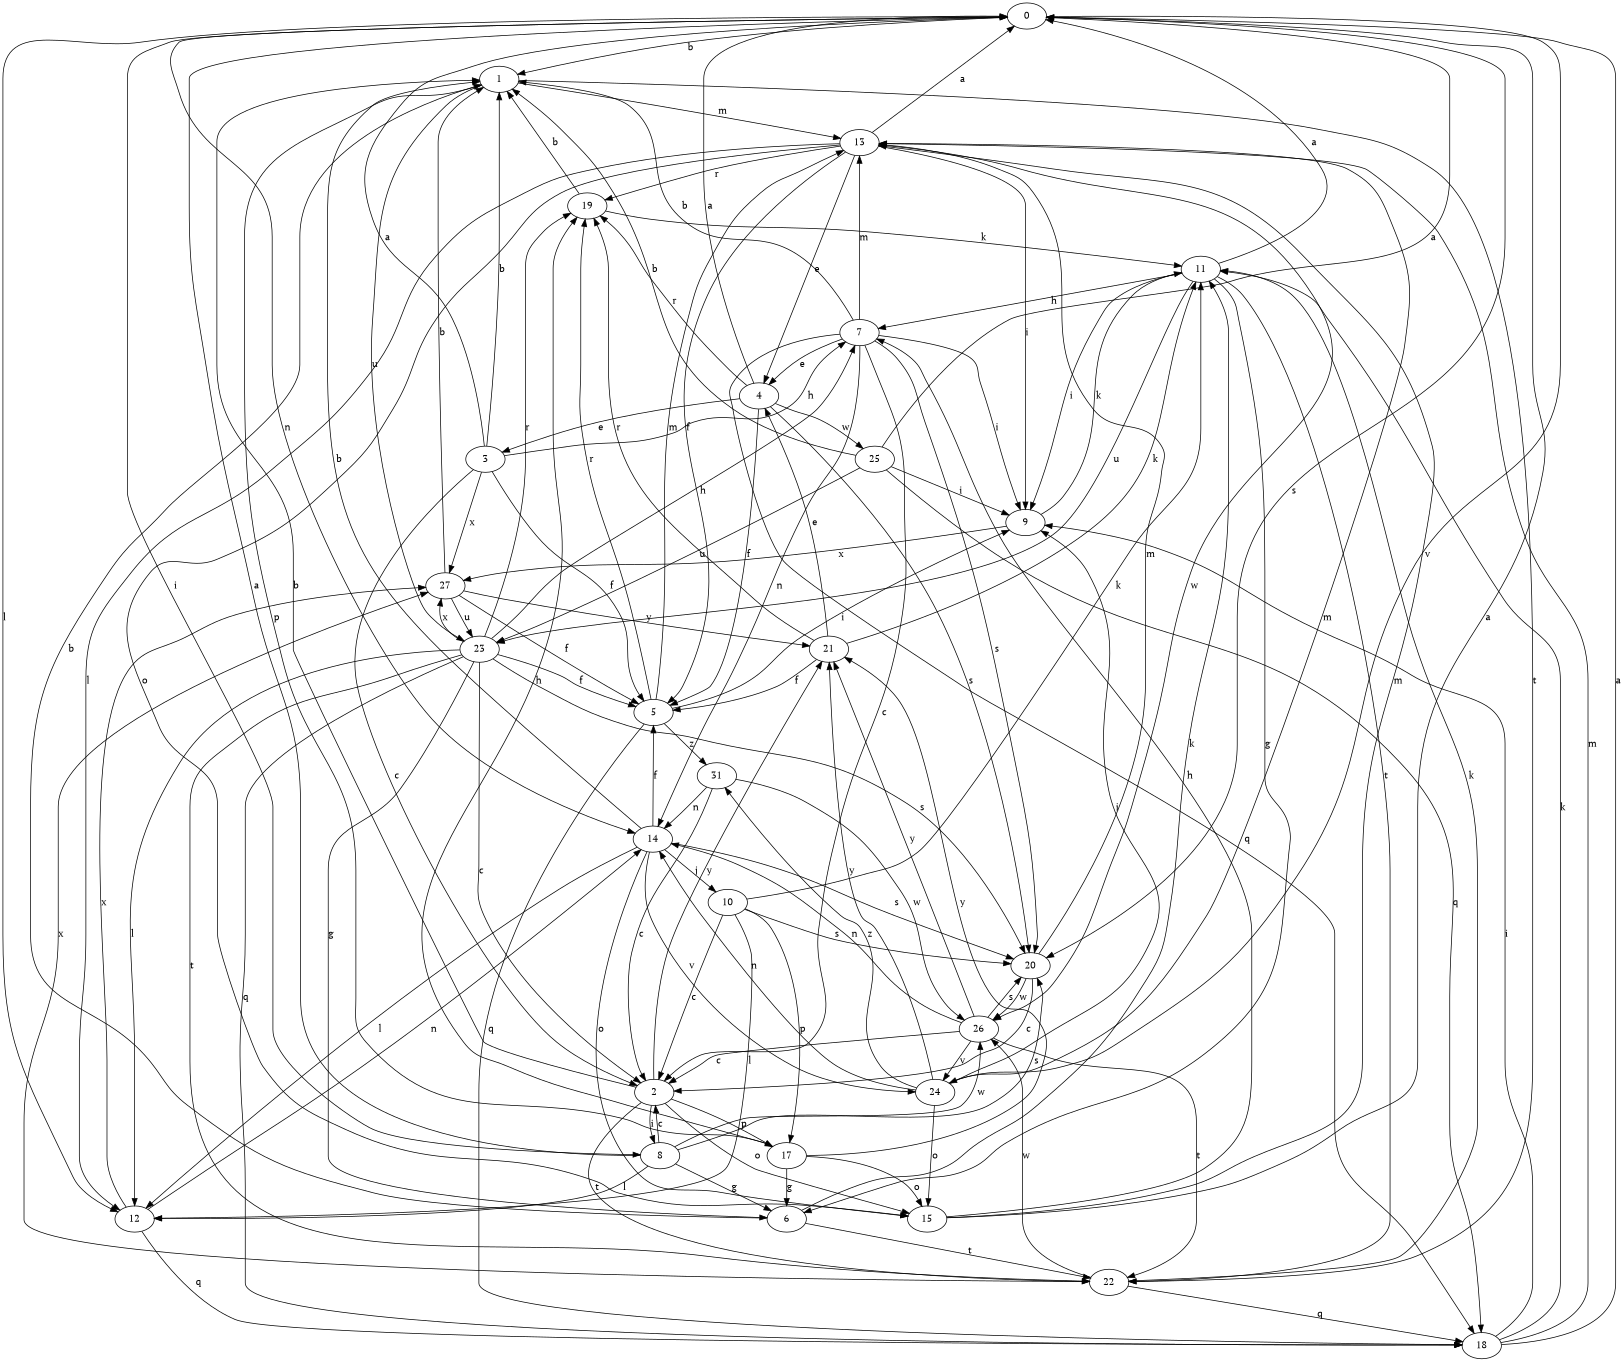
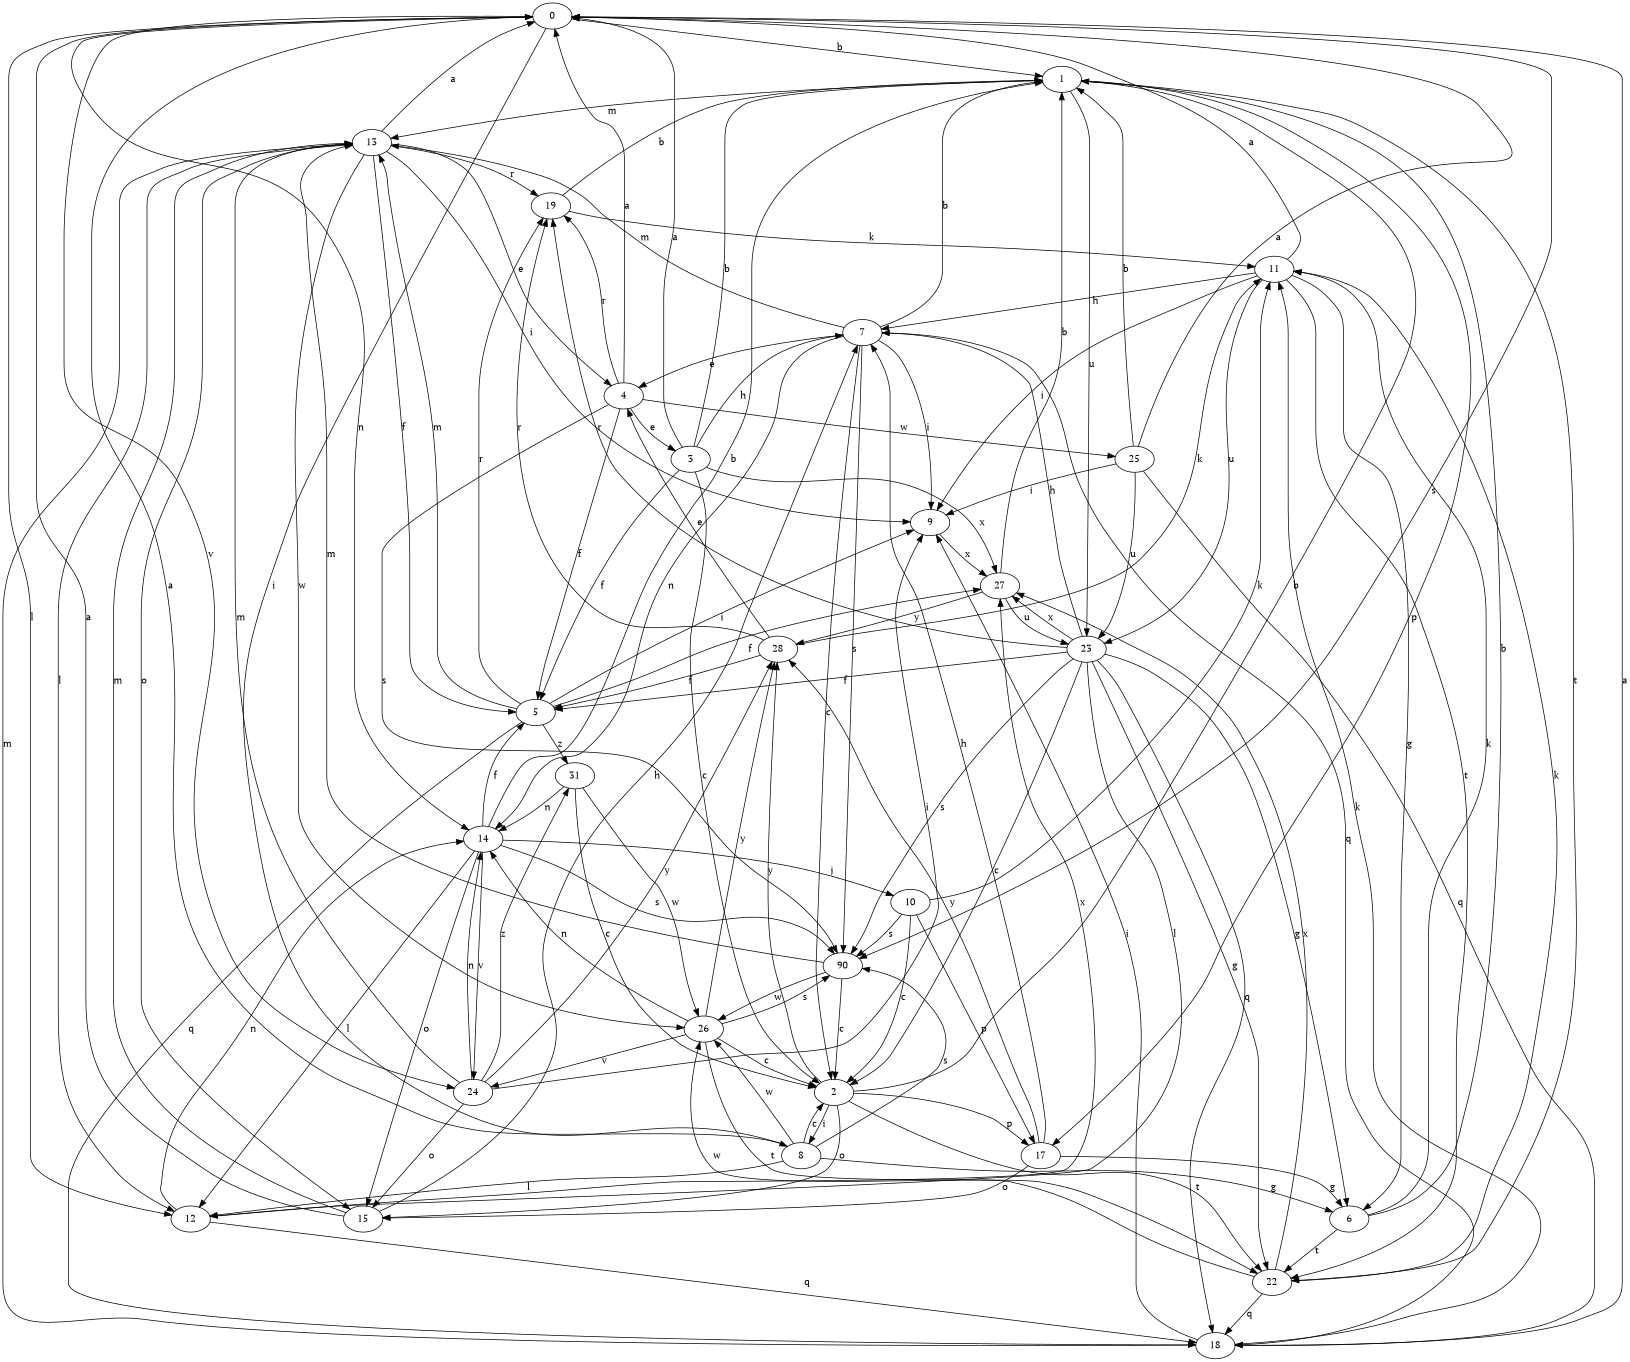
  strict digraph {
    fontname="PT Serif"
    node [fontname="PT Serif"]
    edge [fontname="PT Serif"]
    0
    1
    8
    12
    14
-   20
+   20 [label=90]
    24
    13
    17
    22
    23
    2
    26
    6
    27
    18
    15
    5
    10
-   28 [label=21]
+   28
    9
    31
    4
    19
    7
    11
    3
    25
    0 -> 1 [label=b]
    0 -> 8 [label=i]
    0 -> 12 [label=l]
    0 -> 14 [label=n]
    0 -> 20 [label=s]
    0 -> 24 [label=v]
    1 -> 13 [label=m]
    1 -> 17 [label=p]
    1 -> 22 [label=t]
    1 -> 23 [label=u]
    8 -> 0 [label=a]
    8 -> 12 [label=l]
    8 -> 20 [label=s]
    8 -> 2 [label=c]
    8 -> 26 [label=w]
    8 -> 6 [label=g]
    12 -> 14 [label=n]
    12 -> 27 [label=x]
    12 -> 18 [label=q]
    14 -> 1 [label=b]
    14 -> 12 [label=l]
    14 -> 20 [label=s]
    14 -> 24 [label=v]
    14 -> 15 [label=o]
    14 -> 5 [label=f]
    14 -> 10 [label=j]
    20 -> 13 [label=m]
    20 -> 2 [label=c]
    20 -> 26 [label=w]
    24 -> 14 [label=n]
    24 -> 13 [label=m]
    24 -> 15 [label=o]
    24 -> 28 [label=y]
    24 -> 9 [label=i]
    24 -> 31 [label=z]
    13 -> 0 [label=a]
    13 -> 12 [label=l]
    13 -> 26 [label=w]
    13 -> 15 [label=o]
    13 -> 5 [label=f]
    13 -> 9 [label=i]
    13 -> 4 [label=e]
    13 -> 19 [label=r]
    17 -> 6 [label=g]
    17 -> 15 [label=o]
    17 -> 28 [label=y]
-   17 -> 19 [label=h]
+   17 -> 7 [label=h]
    22 -> 26 [label=w]
    22 -> 27 [label=x]
    22 -> 18 [label=q]
    22 -> 11 [label=k]
    23 -> 12 [label=l]
    23 -> 20 [label=s]
-   23 -> 22 [label=t]
+   23 -> 22 [label=g]
    23 -> 2 [label=c]
    23 -> 6 [label=g]
    23 -> 27 [label=x]
    23 -> 18 [label=q]
    23 -> 5 [label=f]
    23 -> 19 [label=r]
    23 -> 7 [label=h]
    2 -> 1 [label=b]
    2 -> 8 [label=i]
    2 -> 17 [label=p]
    2 -> 22 [label=t]
    2 -> 15 [label=o]
    2 -> 28 [label=y]
    26 -> 14 [label=n]
    26 -> 20 [label=s]
    26 -> 24 [label=v]
    26 -> 22 [label=t]
    26 -> 2 [label=c]
    26 -> 28 [label=y]
    6 -> 1 [label=b]
    6 -> 22 [label=t]
    6 -> 11 [label=k]
    27 -> 1 [label=b]
    27 -> 23 [label=u]
-   27 -> 5 [label=f]
+   5 -> 27 [label=f]
    27 -> 28 [label=y]
    18 -> 0 [label=a]
    18 -> 13 [label=m]
    18 -> 9 [label=i]
    18 -> 11 [label=k]
    15 -> 0 [label=a]
    15 -> 13 [label=m]
    15 -> 7 [label=h]
    5 -> 13 [label=m]
    5 -> 18 [label=q]
    5 -> 9 [label=i]
    5 -> 31 [label=z]
    5 -> 19 [label=r]
-   10 -> 12 [label=l]
    10 -> 20 [label=s]
    10 -> 17 [label=p]
    10 -> 2 [label=c]
    10 -> 11 [label=k]
    28 -> 5 [label=f]
    28 -> 4 [label=e]
    28 -> 19 [label=r]
    28 -> 11 [label=k]
    9 -> 27 [label=x]
-   9 -> 11 [label=k]
    31 -> 14 [label=n]
    31 -> 2 [label=c]
    31 -> 26 [label=w]
    4 -> 0 [label=a]
    4 -> 20 [label=s]
    4 -> 5 [label=f]
    4 -> 19 [label=r]
    4 -> 3 [label=e]
    4 -> 25 [label=w]
    19 -> 1 [label=b]
    19 -> 11 [label=k]
    7 -> 1 [label=b]
    7 -> 14 [label=n]
    7 -> 20 [label=s]
    7 -> 13 [label=m]
    7 -> 2 [label=c]
    7 -> 18 [label=q]
    7 -> 9 [label=i]
    7 -> 4 [label=e]
    11 -> 0 [label=a]
    11 -> 22 [label=t]
    11 -> 23 [label=u]
    11 -> 6 [label=g]
    11 -> 9 [label=i]
    11 -> 7 [label=h]
    3 -> 0 [label=a]
    3 -> 1 [label=b]
    3 -> 2 [label=c]
    3 -> 27 [label=x]
    3 -> 5 [label=f]
    3 -> 7 [label=h]
    25 -> 0 [label=a]
    25 -> 1 [label=b]
    25 -> 23 [label=u]
    25 -> 18 [label=q]
    25 -> 9 [label=i]
  }
